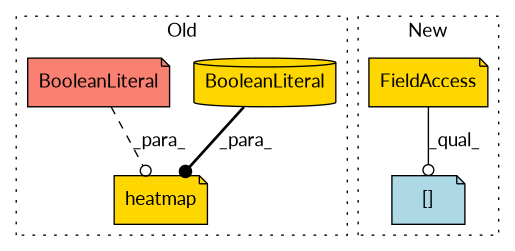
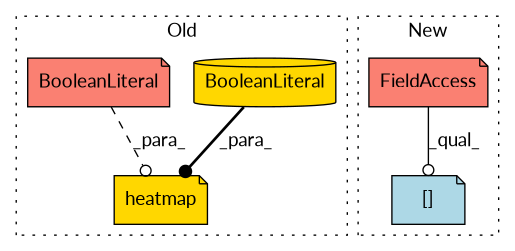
  digraph {
    fontname=Lato
    node [a=9 shape=note style=filled fillcolor=gold fontname=Lato]
    edge [arrowhead=odot fontname=Lato]
    n1 [a=32 l="8,1" label=heatmap s="2708,2755"]
    n2 [l=5 label=BooleanLiteral s=2743 shape=cylinder]
    n3 [l=4 label=BooleanLiteral s=2738 fillcolor=salmon]
    n4 [a=2 l="12,1" label="[]" s="2895,2914" fillcolor=lightblue]
-   n5 [a=22 l=11 label=FieldAccess s=2895]
+   n5 [a=22 l=11 label=FieldAccess s=2895 fillcolor=salmon]
    subgraph cluster_1 {
      label=Old
      style=dotted
      n1
      n2
      n3
    }
    subgraph cluster_2 {
      label=New
      style=dotted
      n4
      n5
    }
    n2 -> n1 [label=_para_ style=bold arrowhead=dot]
    n3 -> n1 [label=_para_ style=dashed]
    n5 -> n4 [label=_qual_ style=solid]
  }
